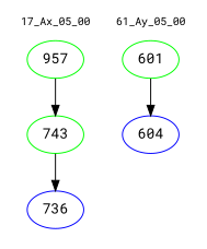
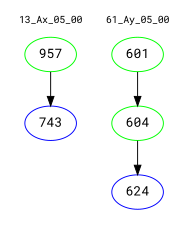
  digraph {
    fontname="Roboto Mono"
    node [color=blue fontname="Roboto Mono"]
    edge [color=black fontname="Roboto Mono"]
    n1 [color=green label=957]
-   n2 [color=green label=743]
-   n3 [label=736]
+   n2 [label=743]
    n4 [color=green label=601]
-   n5 [label=604]
+   n5 [color=green label=604]
+   n6 [label=624]
    subgraph cluster_1 {
      color=white
      fontsize=10
-     label="17_Ax_05_00"
+     label="13_Ax_05_00"
      n1
      n2
-     n3
    }
    subgraph cluster_2 {
      color=white
      fontsize=10
      label="61_Ay_05_00"
      n4
      n5
+     n6
    }
    n1 -> n2
-   n2 -> n3
    n4 -> n5
+   n5 -> n6
  }
